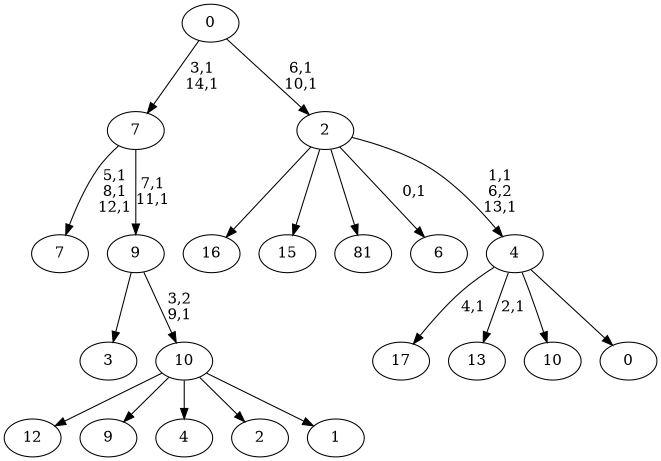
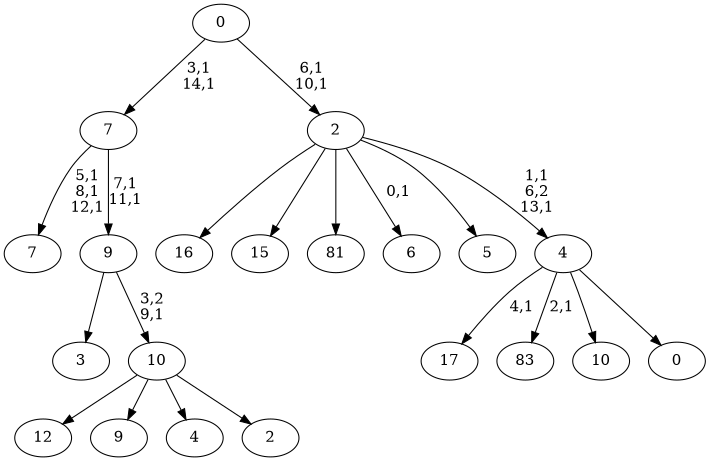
  digraph {
    n1 [label=17]
    n2 [label=16]
    n3 [label=15]
-   n4 [label=13]
+   n4 [label=83]
    n5 [label=12]
    n6 [label=81]
    n7 [label=10]
    n8 [label=9]
    n9 [label=7]
    n10 [label=6]
+   n11 [label=5]
    n12 [label=4]
    n13 [label=3]
    n14 [label=2]
-   n15 [label=1]
    10
    9
    7
    n19 [label=0]
    4
    2
    0
    10 -> n5
    10 -> n8
    10 -> n12
    10 -> n14
-   10 -> n15
    9 -> n13
    9 -> 10 [label="3,2\n9,1"]
    7 -> n9 [label="5,1\n8,1\n12,1"]
    7 -> 9 [label="7,1\n11,1"]
    4 -> n1 [label="4,1"]
    4 -> n4 [label="2,1"]
    4 -> n7
    4 -> n19
    2 -> n2
    2 -> n3
    2 -> n6
    2 -> n10 [label="0,1"]
+   2 -> n11
    2 -> 4 [label="1,1\n6,2\n13,1"]
    0 -> 7 [label="3,1\n14,1"]
    0 -> 2 [label="6,1\n10,1"]
  }
